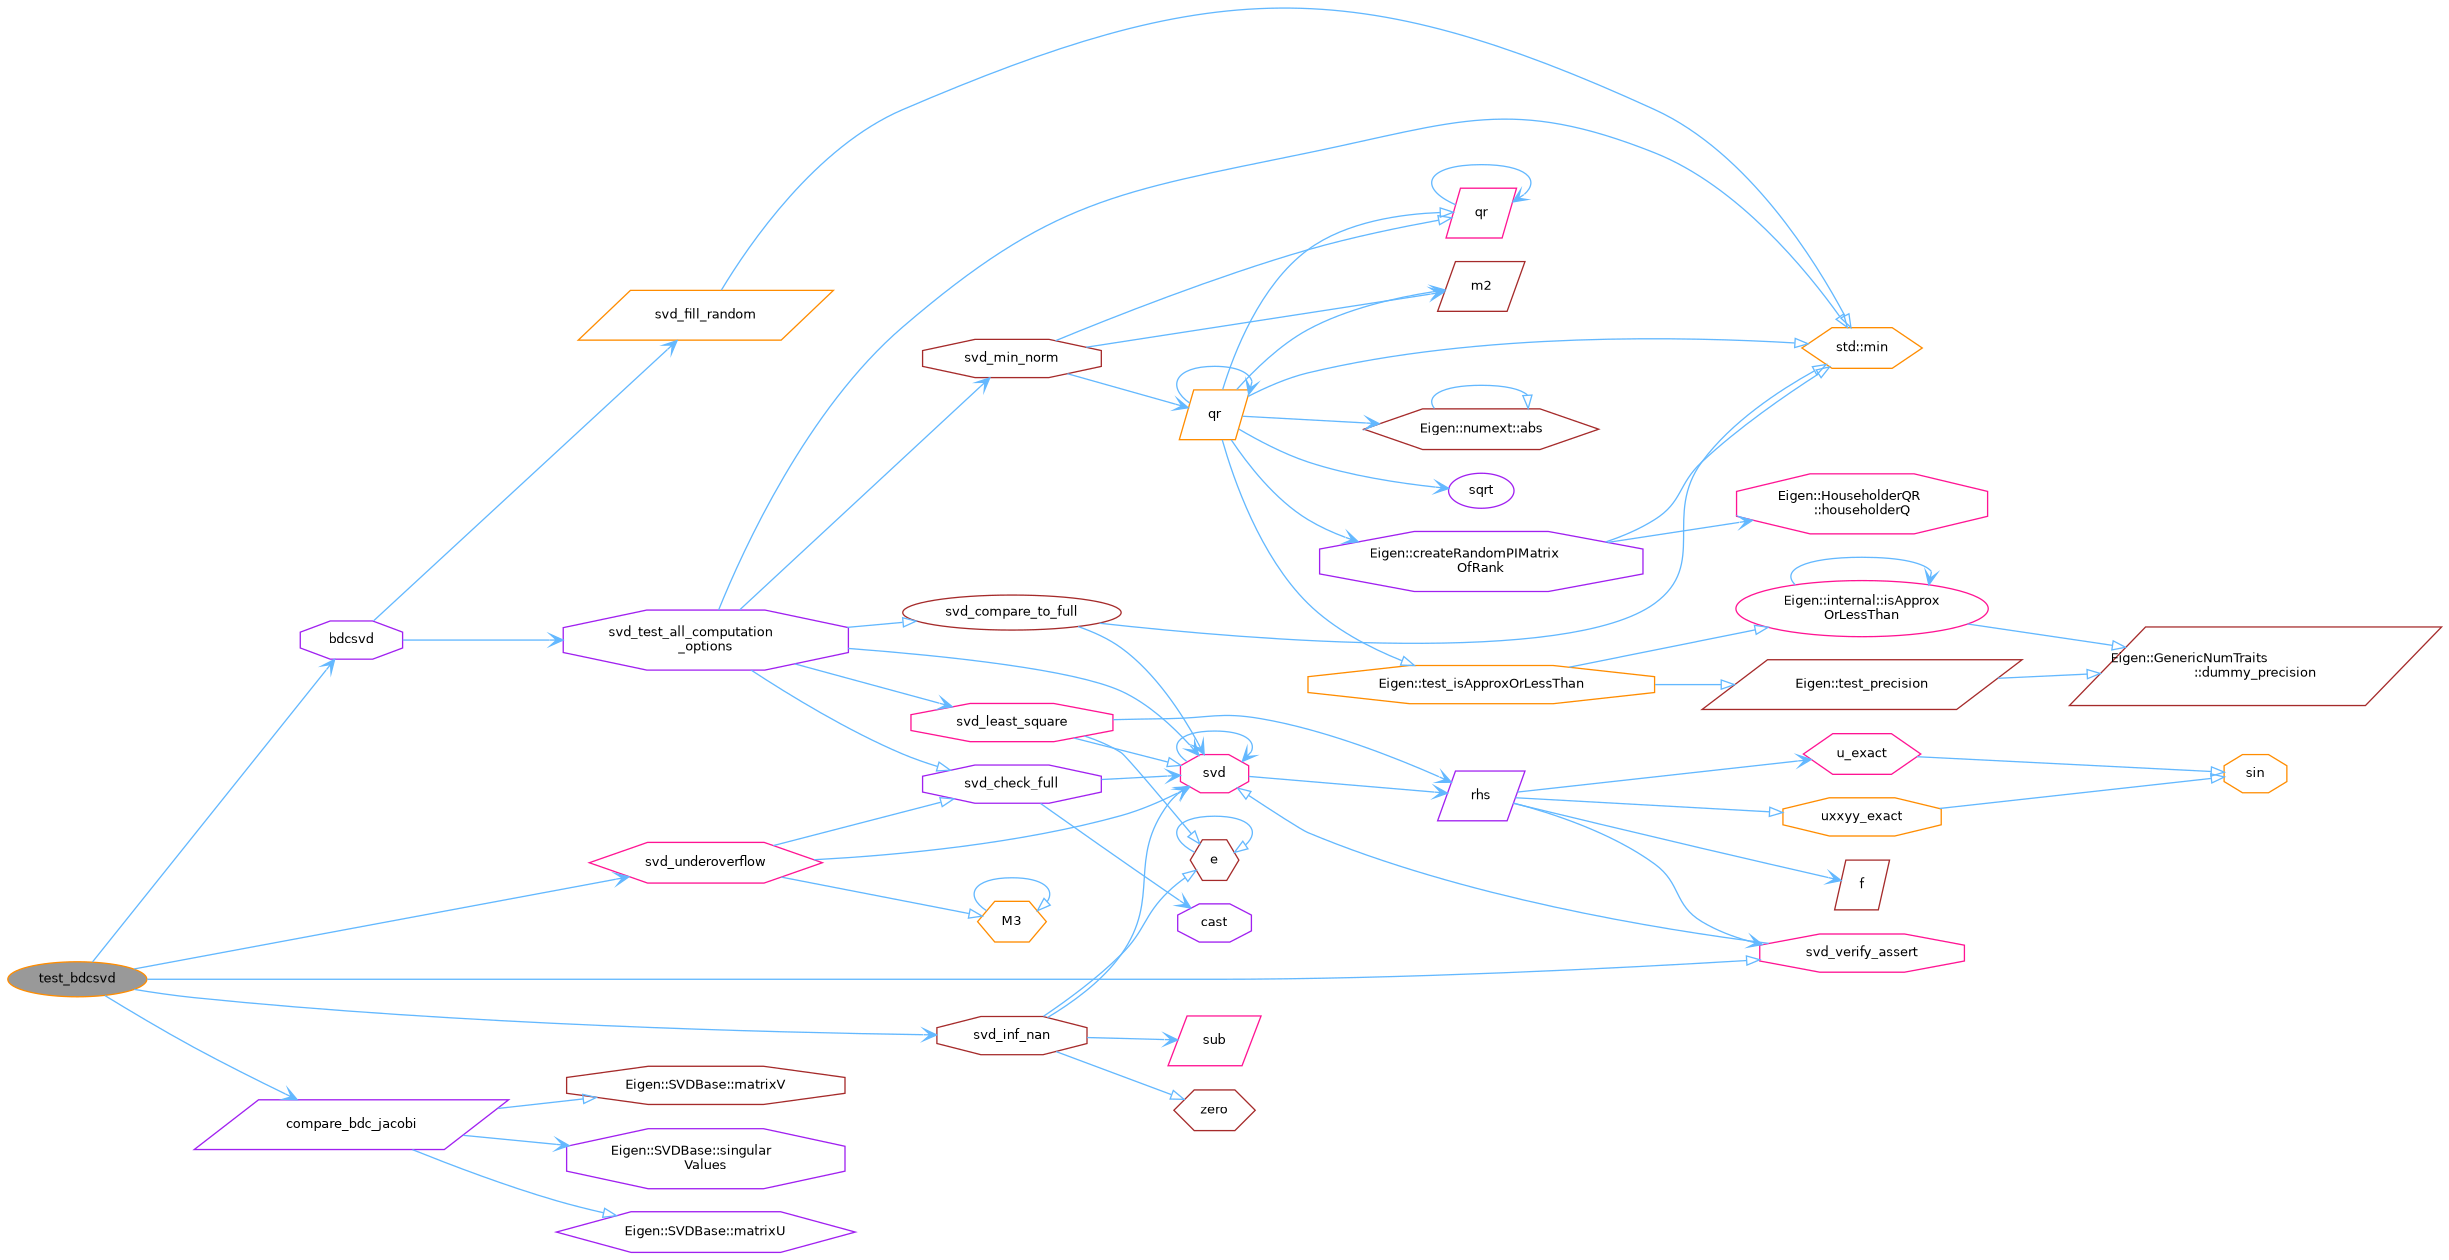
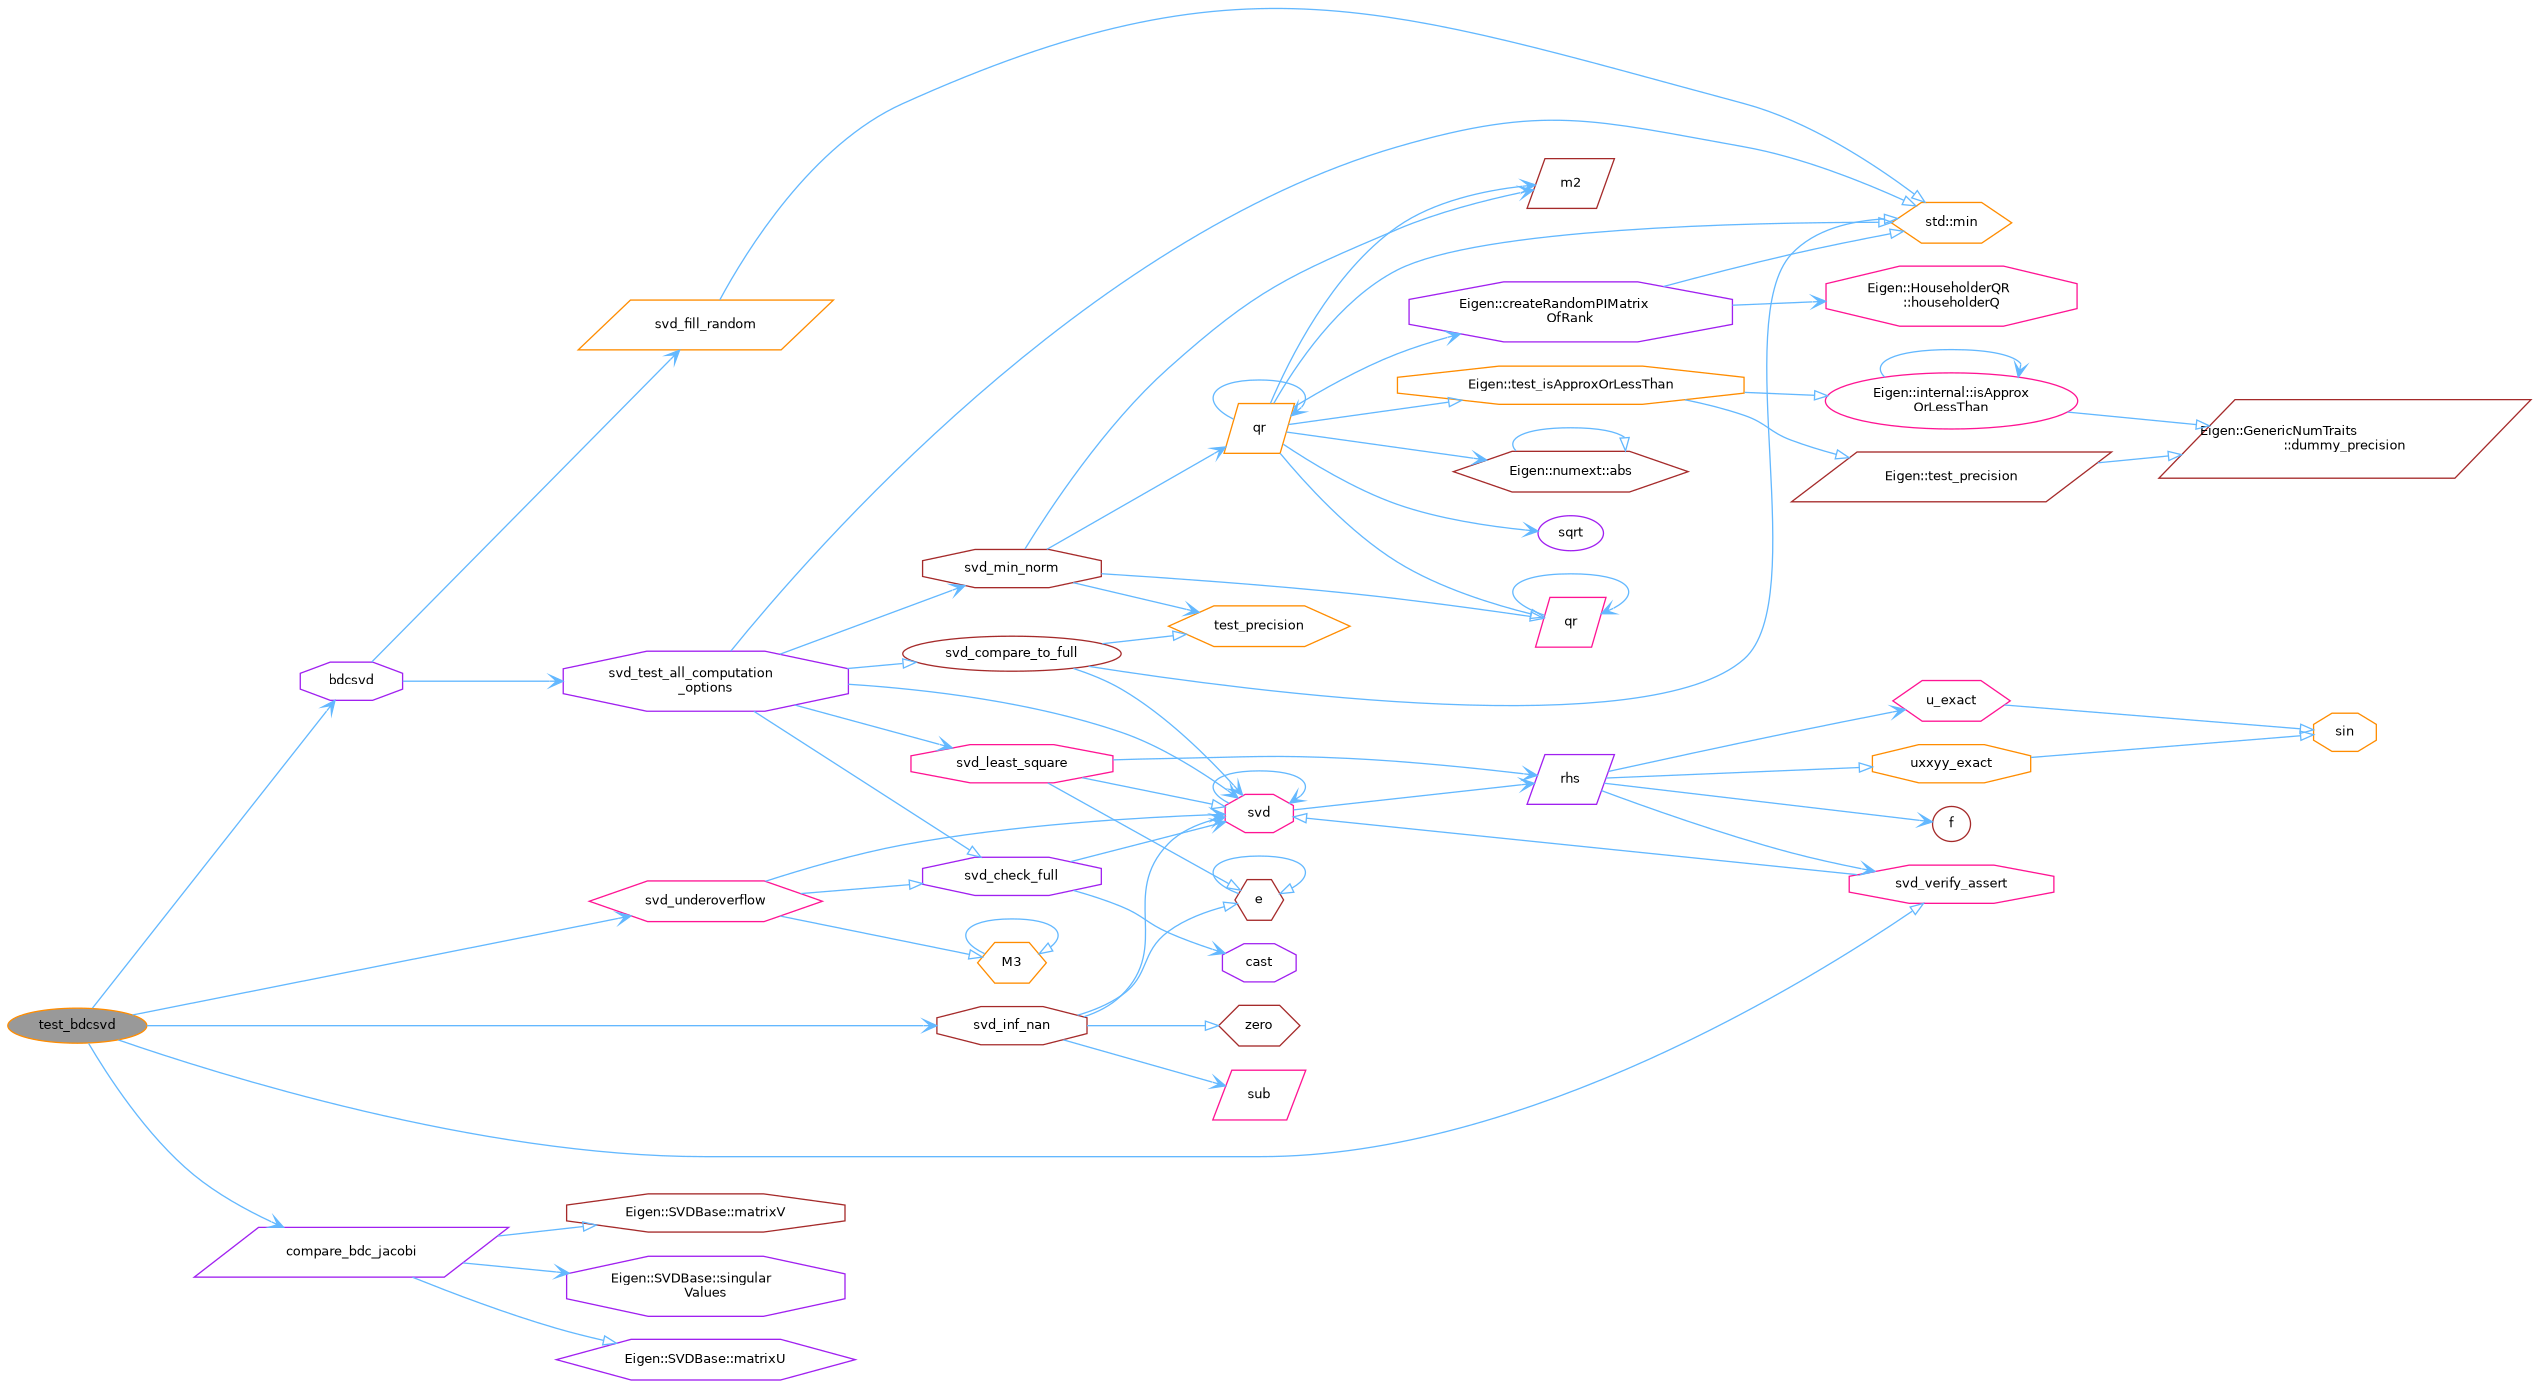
  digraph {
    rankdir=LR
    node [color=brown fillcolor=white fontname=Helvetica fontsize=10 shape=octagon style=filled]
    edge [arrowhead=vee color=steelblue1 fontname=Helvetica fontsize=10 labelfontname=Helvetica labelfontsize=10 style=solid]
    n1 [color=darkorange fillcolor=grey60 fontcolor=black height=0.2 label=test_bdcsvd shape=ellipse width=0.4]
    n2 [color=purple height=0.2 label=bdcsvd width=0.4]
    n3 [color=purple height=0.2 label=compare_bdc_jacobi shape=parallelogram width=0.4]
    n4 [height=0.2 label=svd_inf_nan width=0.4]
    n5 [color=deeppink height=0.2 label=svd_underoverflow shape=hexagon width=0.4]
    n6 [color=deeppink height=0.2 label=svd_verify_assert width=0.4]
    n7 [color=darkorange height=0.2 label=svd_fill_random shape=parallelogram width=0.4]
    n8 [color=purple height=0.2 label="svd_test_all_computation\l_options" width=0.4]
    n9 [color=purple height=0.2 label="Eigen::SVDBase::matrixU" shape=hexagon width=0.4]
    n10 [height=0.2 label="Eigen::SVDBase::matrixV" width=0.4]
    n11 [color=purple height=0.2 label="Eigen::SVDBase::singular\lValues" width=0.4]
    n12 [color=deeppink height=0.2 label=svd width=0.4]
    n13 [height=0.2 label=e shape=hexagon width=0.4]
    n14 [color=deeppink height=0.2 label=sub shape=parallelogram width=0.4]
    n15 [height=0.2 label=zero shape=hexagon width=0.4]
    n16 [color=purple height=0.2 label=svd_check_full width=0.4]
    n17 [color=darkorange height=0.2 label=M3 shape=hexagon width=0.4]
    n18 [color=darkorange height=0.2 label="std::min" shape=hexagon width=0.4]
    n19 [height=0.2 label=svd_compare_to_full shape=ellipse width=0.4]
    n20 [color=deeppink height=0.2 label=svd_least_square width=0.4]
    n21 [height=0.2 label=svd_min_norm width=0.4]
    n22 [color=purple height=0.2 label=rhs shape=parallelogram width=0.4]
    n23 [color=purple height=0.2 label=cast width=0.4]
+   n24 [color=darkorange height=0.2 label=test_precision shape=hexagon width=0.4]
    n25 [height=0.2 label=m2 shape=parallelogram width=0.4]
    n26 [color=darkorange height=0.2 label=qr shape=parallelogram width=0.4]
    n27 [color=deeppink height=0.2 label=qr shape=parallelogram width=0.4]
-   n28 [height=0.2 label=f shape=parallelogram width=0.4]
+   n28 [height=0.2 label=f shape=ellipse width=0.4]
    n29 [color=deeppink height=0.2 label=u_exact shape=hexagon width=0.4]
    n30 [color=darkorange height=0.2 label=uxxyy_exact width=0.4]
    n31 [color=darkorange height=0.2 label=sin width=0.4]
    n32 [height=0.2 label="Eigen::numext::abs" shape=hexagon width=0.4]
    n33 [color=purple height=0.2 label="Eigen::createRandomPIMatrix\lOfRank" width=0.4]
    n34 [color=purple height=0.2 label=sqrt shape=ellipse width=0.4]
    n35 [color=darkorange height=0.2 label="Eigen::test_isApproxOrLessThan" width=0.4]
    n36 [color=deeppink height=0.2 label="Eigen::HouseholderQR\l::householderQ" width=0.4]
    n37 [color=deeppink height=0.2 label="Eigen::internal::isApprox\lOrLessThan" shape=ellipse width=0.4]
    n38 [height=0.2 label="Eigen::test_precision" shape=parallelogram width=0.4]
    n39 [height=0.2 label="Eigen::GenericNumTraits\l::dummy_precision" shape=parallelogram width=0.4]
    n1 -> n2
    n1 -> n3
    n1 -> n4
    n1 -> n5
    n1 -> n6 [arrowhead=onormal]
    n2 -> n7
    n2 -> n8
    n3 -> n9 [arrowhead=onormal]
    n3 -> n10 [arrowhead=onormal]
    n3 -> n11
    n4 -> n12
    n4 -> n13 [arrowhead=onormal]
    n4 -> n14
    n4 -> n15 [arrowhead=onormal]
    n5 -> n12
    n5 -> n16 [arrowhead=onormal]
    n5 -> n17 [arrowhead=onormal]
    n6 -> n12 [arrowhead=onormal]
    n7 -> n18 [arrowhead=onormal]
    n8 -> n12
    n8 -> n16 [arrowhead=onormal]
    n8 -> n18 [arrowhead=onormal]
    n8 -> n19 [arrowhead=onormal]
    n8 -> n20
    n8 -> n21
    n12 -> n12
    n12 -> n22
    n13 -> n13 [arrowhead=onormal]
    n16 -> n12
    n16 -> n23
    n17 -> n17 [arrowhead=onormal]
    n19 -> n12
    n19 -> n18 [arrowhead=onormal]
+   n19 -> n24 [arrowhead=onormal]
    n20 -> n12 [arrowhead=onormal]
    n20 -> n13 [arrowhead=onormal]
    n20 -> n22
+   n21 -> n24
    n21 -> n25
    n21 -> n26
    n21 -> n27 [arrowhead=onormal]
    n22 -> n6
    n22 -> n28
    n22 -> n29
    n22 -> n30 [arrowhead=onormal]
    n26 -> n18 [arrowhead=onormal]
    n26 -> n25
    n26 -> n26
    n26 -> n27 [arrowhead=onormal]
    n26 -> n32
    n26 -> n33
    n26 -> n34
    n26 -> n35 [arrowhead=onormal]
    n27 -> n27
    n29 -> n31 [arrowhead=onormal]
    n30 -> n31 [arrowhead=onormal]
    n32 -> n32 [arrowhead=onormal]
    n33 -> n18 [arrowhead=onormal]
    n33 -> n36
    n35 -> n37 [arrowhead=onormal]
    n35 -> n38 [arrowhead=onormal]
    n37 -> n37
    n37 -> n39 [arrowhead=onormal]
    n38 -> n39 [arrowhead=onormal]
  }
